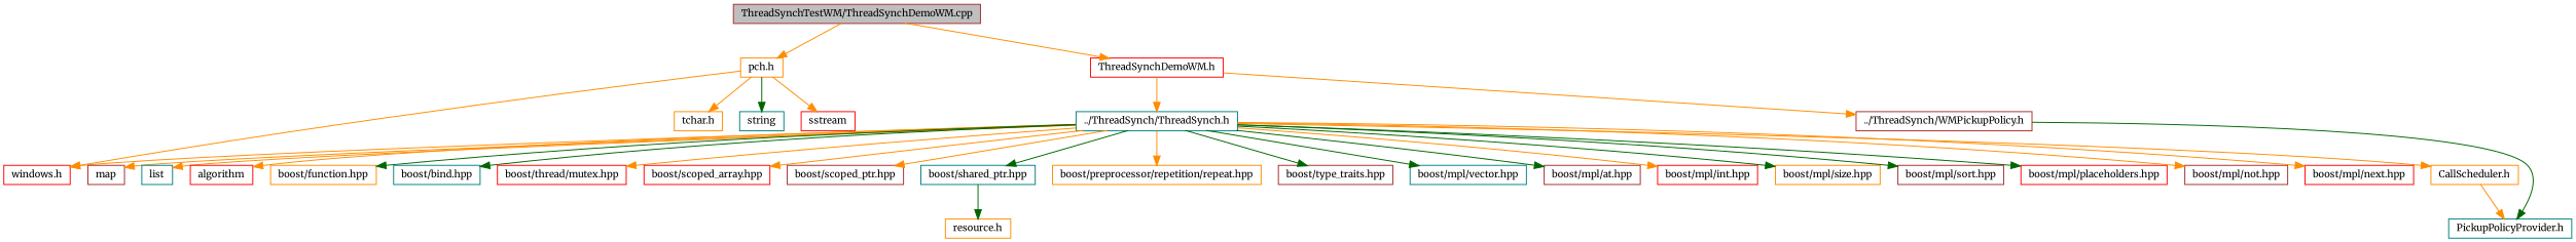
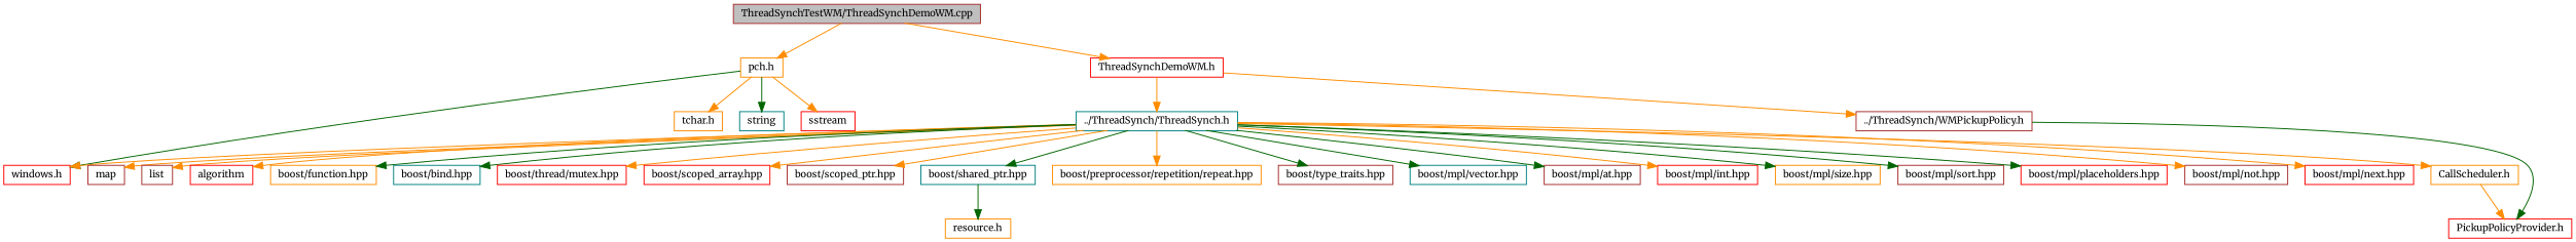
  digraph {
    fontname=Merriweather
    rankdir=TB
    node [color=red fillcolor=white fontname=Merriweather fontsize=10 shape=record style=filled]
    edge [color=darkorange fontname=Merriweather fontsize=10 labelfontname="FreeSans.ttf" labelfontsize=10 style=solid]
    n1 [color=brown fillcolor=grey75 fontcolor=black height=0.2 label="ThreadSynchTestWM/ThreadSynchDemoWM.cpp" width=0.4]
    n2 [color=darkorange height=0.2 label="pch.h" width=0.4]
    n3 [height=0.2 label="ThreadSynchDemoWM.h" width=0.4]
    n4 [height=0.2 label="windows.h" width=0.4]
    n5 [color=darkorange height=0.2 label="tchar.h" width=0.4]
    n6 [color=teal height=0.2 label=string width=0.4]
    n7 [height=0.2 label=sstream width=0.4]
    n8 [color=teal height=0.2 label="../ThreadSynch/ThreadSynch.h" width=0.4]
    n9 [color=brown height=0.2 label="../ThreadSynch/WMPickupPolicy.h" width=0.4]
    n10 [color=darkorange height=0.2 label="resource.h" width=0.4]
    n11 [color=brown height=0.2 label=map width=0.4]
-   n12 [color=teal height=0.2 label=list width=0.4]
+   n12 [color=brown height=0.2 label=list width=0.4]
    n13 [height=0.2 label=algorithm width=0.4]
    n14 [color=darkorange height=0.2 label="boost/function.hpp" width=0.4]
    n15 [color=teal height=0.2 label="boost/bind.hpp" width=0.4]
    n16 [height=0.2 label="boost/thread/mutex.hpp" width=0.4]
    n17 [height=0.2 label="boost/scoped_array.hpp" width=0.4]
    n18 [color=brown height=0.2 label="boost/scoped_ptr.hpp" width=0.4]
    n19 [color=teal height=0.2 label="boost/shared_ptr.hpp" width=0.4]
    n20 [color=darkorange height=0.2 label="boost/preprocessor/repetition/repeat.hpp" width=0.4]
    n21 [color=brown height=0.2 label="boost/type_traits.hpp" width=0.4]
    n22 [color=teal height=0.2 label="boost/mpl/vector.hpp" width=0.4]
    n23 [color=brown height=0.2 label="boost/mpl/at.hpp" width=0.4]
    n24 [height=0.2 label="boost/mpl/int.hpp" width=0.4]
    n25 [color=darkorange height=0.2 label="boost/mpl/size.hpp" width=0.4]
    n26 [color=brown height=0.2 label="boost/mpl/sort.hpp" width=0.4]
    n27 [height=0.2 label="boost/mpl/placeholders.hpp" width=0.4]
    n28 [color=brown height=0.2 label="boost/mpl/not.hpp" width=0.4]
    n29 [height=0.2 label="boost/mpl/next.hpp" width=0.4]
    n30 [color=darkorange height=0.2 label="CallScheduler.h" width=0.4]
-   n31 [color=teal height=0.2 label="PickupPolicyProvider.h" width=0.4]
+   n31 [height=0.2 label="PickupPolicyProvider.h" width=0.4]
    n1 -> n2
    n1 -> n3
-   n2 -> n4
+   n2 -> n4 [color=darkgreen]
    n2 -> n5
    n2 -> n6 [color=darkgreen]
    n2 -> n7
    n3 -> n8
    n3 -> n9
    n8 -> n4
    n8 -> n11
    n8 -> n12
    n8 -> n13
    n8 -> n14 [color=darkgreen]
    n8 -> n15 [color=darkgreen]
    n8 -> n16
    n8 -> n17
    n8 -> n18
    n8 -> n19 [color=darkgreen]
    n8 -> n20
    n8 -> n21 [color=darkgreen]
    n8 -> n22 [color=darkgreen]
    n8 -> n23 [color=darkgreen]
    n8 -> n24
    n8 -> n25 [color=darkgreen]
    n8 -> n26 [color=darkgreen]
    n8 -> n27 [color=darkgreen]
    n8 -> n28
    n8 -> n29
    n8 -> n30
    n9 -> n31 [color=darkgreen]
    n19 -> n10 [color=darkgreen]
    n30 -> n31
  }
